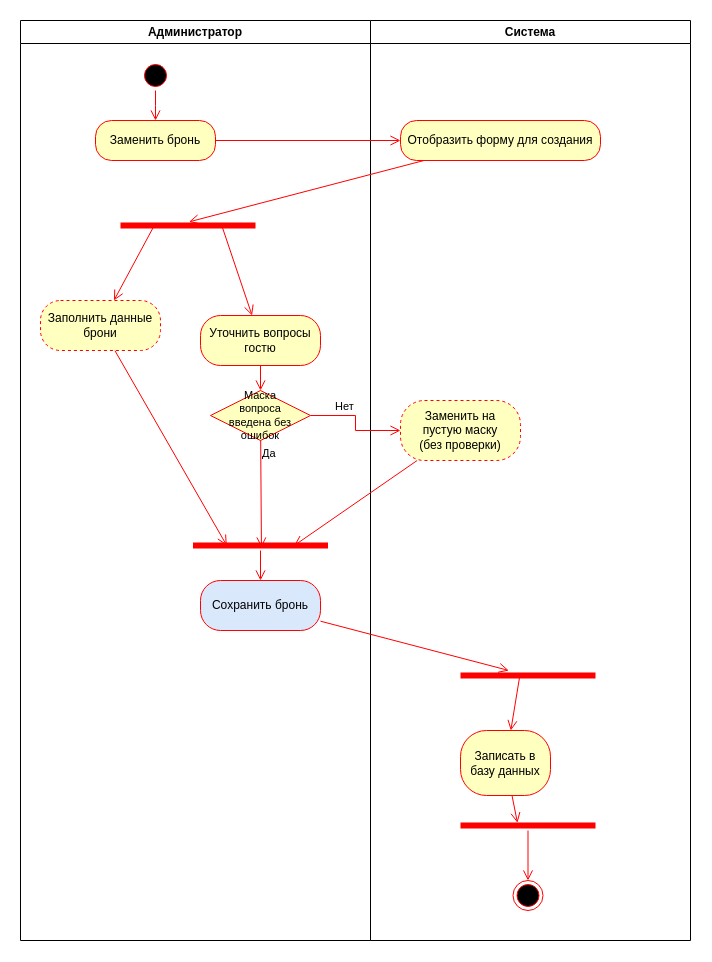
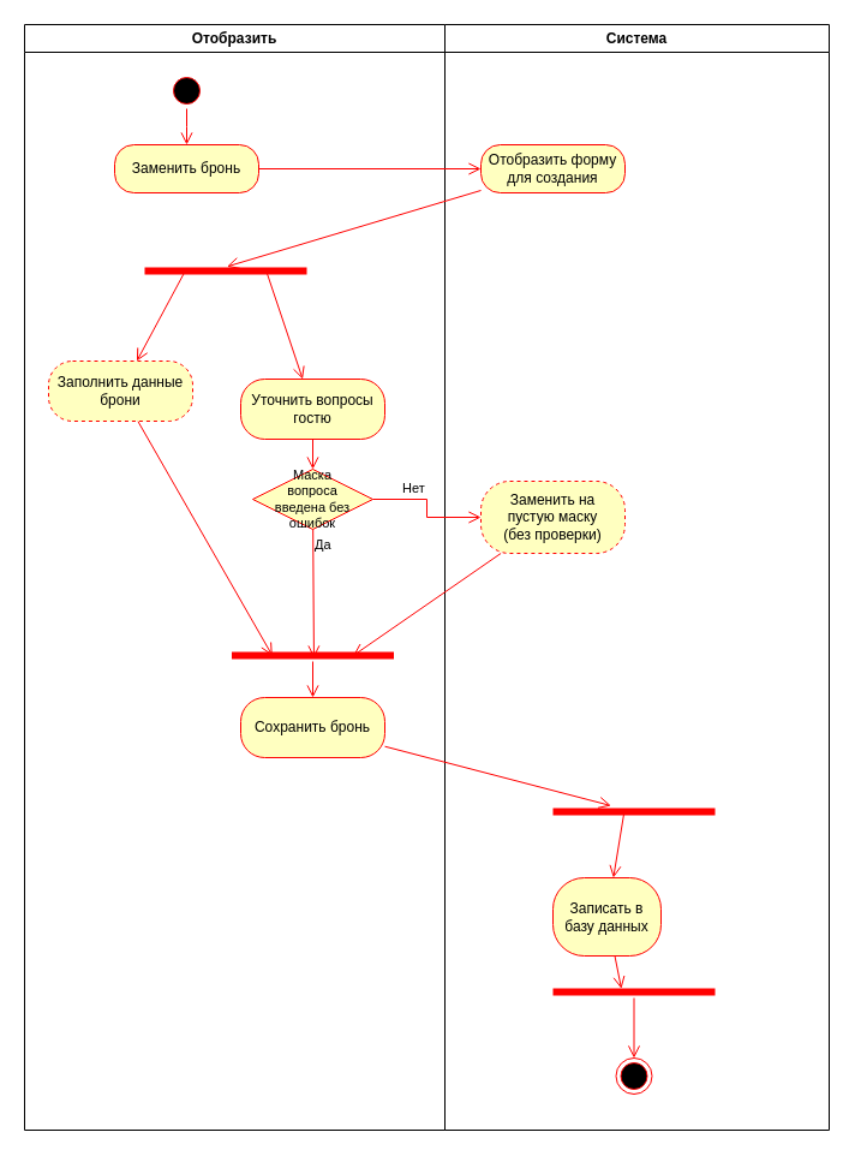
  <mxCell id="0" />
  <mxCell id="1" parent="0" />
- <mxCell id="2" value="Администратор" style="swimlane;whiteSpace=wrap" parent="1" vertex="1"><mxGeometry x="20" y="20" width="350" height="920" as="geometry" /></mxCell>
+ <mxCell id="2" value="Отобразить" style="swimlane;whiteSpace=wrap" parent="1" vertex="1"><mxGeometry x="20" y="20" width="350" height="920" as="geometry" /></mxCell>
  <mxCell id="3" value="" style="ellipse;shape=startState;fillColor=#000000;strokeColor=#ff0000;" parent="2" vertex="1"><mxGeometry x="120" y="40" width="30" height="30" as="geometry" /></mxCell>
  <mxCell id="4" value="" style="edgeStyle=elbowEdgeStyle;elbow=horizontal;verticalAlign=bottom;endArrow=open;endSize=8;strokeColor=#FF0000;endFill=1;rounded=0" parent="2" source="3" target="5" edge="1"><mxGeometry x="100" y="40" as="geometry"><mxPoint x="100" y="110" as="targetPoint" /></mxGeometry></mxCell>
  <mxCell id="5" value="Заменить бронь" style="rounded=1;whiteSpace=wrap;html=1;arcSize=40;fontColor=#000000;fillColor=#ffffc0;strokeColor=#ff0000;" parent="2" vertex="1"><mxGeometry x="75" y="100" width="120" height="40" as="geometry" /></mxCell>
  <mxCell id="6" style="edgeStyle=none;shape=connector;rounded=0;orthogonalLoop=1;jettySize=auto;html=1;entryX=0.25;entryY=0.5;entryDx=0;entryDy=0;entryPerimeter=0;labelBackgroundColor=default;strokeColor=#ff0000;fontFamily=Helvetica;fontSize=11;fontColor=default;endArrow=open;endSize=8;" parent="2" source="7" target="16" edge="1"><mxGeometry relative="1" as="geometry" /></mxCell>
  <mxCell id="7" value="Заполнить данные брони" style="rounded=1;whiteSpace=wrap;html=1;arcSize=40;fontColor=#000000;fillColor=#ffffc0;strokeColor=#ff0000;dashed=1;" parent="2" vertex="1"><mxGeometry x="20" y="280" width="120" height="50" as="geometry" /></mxCell>
  <mxCell id="8" style="shape=connector;rounded=0;orthogonalLoop=1;jettySize=auto;html=1;exitX=0.75;exitY=0.5;exitDx=0;exitDy=0;exitPerimeter=0;labelBackgroundColor=default;strokeColor=#ff0000;fontFamily=Helvetica;fontSize=11;fontColor=default;endArrow=open;endSize=8;" parent="2" source="9" target="12" edge="1"><mxGeometry relative="1" as="geometry" /></mxCell>
  <mxCell id="9" value="" style="shape=line;html=1;strokeWidth=6;strokeColor=#ff0000;fontFamily=Helvetica;fontSize=11;fontColor=default;" parent="2" vertex="1"><mxGeometry x="100" y="200" width="135" height="10" as="geometry" /></mxCell>
  <mxCell id="10" value="" style="html=1;verticalAlign=bottom;endArrow=open;endSize=8;strokeColor=#ff0000;rounded=0;labelBackgroundColor=default;fontFamily=Helvetica;fontSize=11;fontColor=default;shape=connector;exitX=0.25;exitY=0.5;exitDx=0;exitDy=0;exitPerimeter=0;" parent="2" source="9" target="7" edge="1"><mxGeometry relative="1" as="geometry"><mxPoint x="110" y="430" as="targetPoint" /></mxGeometry></mxCell>
  <mxCell id="11" style="edgeStyle=none;shape=connector;rounded=0;orthogonalLoop=1;jettySize=auto;html=1;labelBackgroundColor=default;strokeColor=#ff0000;fontFamily=Helvetica;fontSize=11;fontColor=default;endArrow=open;endSize=8;" parent="2" source="12" target="13" edge="1"><mxGeometry relative="1" as="geometry" /></mxCell>
  <mxCell id="12" value="Уточнить вопросы гостю" style="rounded=1;whiteSpace=wrap;html=1;arcSize=40;fontColor=#000000;fillColor=#ffffc0;strokeColor=#ff0000;" parent="2" vertex="1"><mxGeometry x="180" y="295" width="120" height="50" as="geometry" /></mxCell>
  <mxCell id="13" value="Маска&lt;br&gt;вопроса&lt;br&gt;введена без ошибок" style="rhombus;whiteSpace=wrap;html=1;fontColor=#000000;fillColor=#ffffc0;strokeColor=#ff0000;fontFamily=Helvetica;fontSize=11;" parent="2" vertex="1"><mxGeometry x="190" y="370" width="100" height="50" as="geometry" /></mxCell>
  <mxCell id="14" value="Да" style="html=1;align=left;verticalAlign=top;endArrow=open;endSize=8;strokeColor=#ff0000;rounded=0;labelBackgroundColor=default;fontFamily=Helvetica;fontSize=11;fontColor=default;shape=connector;entryX=0.507;entryY=0.7;entryDx=0;entryDy=0;entryPerimeter=0;" parent="2" source="13" target="16" edge="1"><mxGeometry x="-1" relative="1" as="geometry"><mxPoint x="240" y="490" as="targetPoint" /></mxGeometry></mxCell>
  <mxCell id="15" style="edgeStyle=none;shape=connector;rounded=0;orthogonalLoop=1;jettySize=auto;html=1;labelBackgroundColor=default;strokeColor=#ff0000;fontFamily=Helvetica;fontSize=11;fontColor=default;endArrow=open;endSize=8;" parent="2" source="16" target="17" edge="1"><mxGeometry relative="1" as="geometry" /></mxCell>
  <mxCell id="16" value="" style="shape=line;html=1;strokeWidth=6;strokeColor=#ff0000;fontFamily=Helvetica;fontSize=11;fontColor=default;" parent="2" vertex="1"><mxGeometry x="172.5" y="520" width="135" height="10" as="geometry" /></mxCell>
- <mxCell id="17" value="Сохранить бронь" style="rounded=1;whiteSpace=wrap;html=1;arcSize=40;fontColor=#000000;fillColor=#dae8fc;strokeColor=#ff0000;" parent="2" vertex="1"><mxGeometry x="180" y="560" width="120" height="50" as="geometry" /></mxCell>
+ <mxCell id="17" value="Сохранить бронь" style="rounded=1;whiteSpace=wrap;html=1;arcSize=40;fontColor=#000000;fillColor=#ffffc0;strokeColor=#ff0000;" parent="2" vertex="1"><mxGeometry x="180" y="560" width="120" height="50" as="geometry" /></mxCell>
  <mxCell id="18" value="Система" style="swimlane;whiteSpace=wrap;startSize=23;" parent="1" vertex="1"><mxGeometry x="370" y="20" width="320" height="920" as="geometry" /></mxCell>
  <mxCell id="19" value="" style="ellipse;html=1;shape=endState;fillColor=#000000;strokeColor=#ff0000;fontFamily=Helvetica;fontSize=11;fontColor=default;" parent="18" vertex="1"><mxGeometry x="142.5" y="860" width="30" height="30" as="geometry" /></mxCell>
- <mxCell id="20" value="Отобразить форму для создания" style="rounded=1;whiteSpace=wrap;html=1;arcSize=40;fontColor=#000000;fillColor=#ffffc0;strokeColor=#ff0000;" parent="18" vertex="1"><mxGeometry x="30" y="100" width="200" height="40" as="geometry" /></mxCell>
+ <mxCell id="20" value="Отобразить форму для создания" style="rounded=1;whiteSpace=wrap;html=1;arcSize=40;fontColor=#000000;fillColor=#ffffc0;strokeColor=#ff0000;" parent="18" vertex="1"><mxGeometry x="30" y="100" width="120" height="40" as="geometry" /></mxCell>
  <mxCell id="21" value="Заменить на&lt;br&gt;пустую маску&lt;br&gt;(без проверки)" style="rounded=1;whiteSpace=wrap;html=1;arcSize=40;fontColor=#000000;fillColor=#ffffc0;strokeColor=#ff0000;dashed=1;" parent="18" vertex="1"><mxGeometry x="30" y="380" width="120" height="60" as="geometry" /></mxCell>
  <mxCell id="22" style="edgeStyle=none;shape=connector;rounded=0;orthogonalLoop=1;jettySize=auto;html=1;entryX=0.422;entryY=0.233;entryDx=0;entryDy=0;entryPerimeter=0;labelBackgroundColor=default;strokeColor=#ff0000;fontFamily=Helvetica;fontSize=11;fontColor=default;endArrow=open;endSize=8;" parent="18" source="23" target="27" edge="1"><mxGeometry relative="1" as="geometry" /></mxCell>
  <mxCell id="23" value="Записать в&lt;br&gt;базу данных" style="rounded=1;whiteSpace=wrap;html=1;arcSize=40;fontColor=#000000;fillColor=#ffffc0;strokeColor=#ff0000;" parent="18" vertex="1"><mxGeometry x="90" y="710" width="90" height="65" as="geometry" /></mxCell>
  <mxCell id="24" style="edgeStyle=none;shape=connector;rounded=0;orthogonalLoop=1;jettySize=auto;html=1;exitX=0.437;exitY=0.7;exitDx=0;exitDy=0;exitPerimeter=0;labelBackgroundColor=default;strokeColor=#ff0000;fontFamily=Helvetica;fontSize=11;fontColor=default;endArrow=open;endSize=8;" parent="18" source="25" target="23" edge="1"><mxGeometry relative="1" as="geometry" /></mxCell>
  <mxCell id="25" value="" style="shape=line;html=1;strokeWidth=6;strokeColor=#ff0000;fontFamily=Helvetica;fontSize=11;fontColor=default;" parent="18" vertex="1"><mxGeometry x="90" y="650" width="135" height="10" as="geometry" /></mxCell>
  <mxCell id="26" style="edgeStyle=none;shape=connector;rounded=0;orthogonalLoop=1;jettySize=auto;html=1;labelBackgroundColor=default;strokeColor=#ff0000;fontFamily=Helvetica;fontSize=11;fontColor=default;endArrow=open;endSize=8;" parent="18" source="27" target="19" edge="1"><mxGeometry relative="1" as="geometry"><mxPoint x="150" y="880" as="targetPoint" /></mxGeometry></mxCell>
  <mxCell id="27" value="" style="shape=line;html=1;strokeWidth=6;strokeColor=#ff0000;fontFamily=Helvetica;fontSize=11;fontColor=default;" parent="18" vertex="1"><mxGeometry x="90" y="800" width="135" height="10" as="geometry" /></mxCell>
  <mxCell id="28" style="shape=connector;rounded=0;orthogonalLoop=1;jettySize=auto;html=1;entryX=0.507;entryY=0.14;entryDx=0;entryDy=0;entryPerimeter=0;labelBackgroundColor=default;strokeColor=#ff0000;fontFamily=Helvetica;fontSize=11;fontColor=default;endArrow=open;endSize=8;" parent="1" source="20" target="9" edge="1"><mxGeometry relative="1" as="geometry" /></mxCell>
  <mxCell id="29" style="edgeStyle=none;shape=connector;rounded=0;orthogonalLoop=1;jettySize=auto;html=1;labelBackgroundColor=default;strokeColor=#ff0000;fontFamily=Helvetica;fontSize=11;fontColor=default;endArrow=open;endSize=8;" parent="1" source="5" target="20" edge="1"><mxGeometry relative="1" as="geometry" /></mxCell>
  <mxCell id="30" value="Нет" style="edgeStyle=orthogonalEdgeStyle;html=1;align=left;verticalAlign=bottom;endArrow=open;endSize=8;strokeColor=#ff0000;rounded=0;labelBackgroundColor=default;fontFamily=Helvetica;fontSize=11;fontColor=default;shape=connector;" parent="1" source="13" target="21" edge="1"><mxGeometry x="-0.558" relative="1" as="geometry"><mxPoint x="410" y="510" as="targetPoint" /><mxPoint as="offset" /></mxGeometry></mxCell>
  <mxCell id="31" style="edgeStyle=none;shape=connector;rounded=0;orthogonalLoop=1;jettySize=auto;html=1;labelBackgroundColor=default;strokeColor=#ff0000;fontFamily=Helvetica;fontSize=11;fontColor=default;endArrow=open;endSize=8;entryX=0.75;entryY=0.5;entryDx=0;entryDy=0;entryPerimeter=0;" parent="1" source="21" target="16" edge="1"><mxGeometry relative="1" as="geometry"><mxPoint x="300" y="690" as="targetPoint" /></mxGeometry></mxCell>
  <mxCell id="32" style="edgeStyle=none;shape=connector;rounded=0;orthogonalLoop=1;jettySize=auto;html=1;labelBackgroundColor=default;strokeColor=#ff0000;fontFamily=Helvetica;fontSize=11;fontColor=default;endArrow=open;endSize=8;" parent="1" source="17" target="25" edge="1"><mxGeometry relative="1" as="geometry" /></mxCell>
